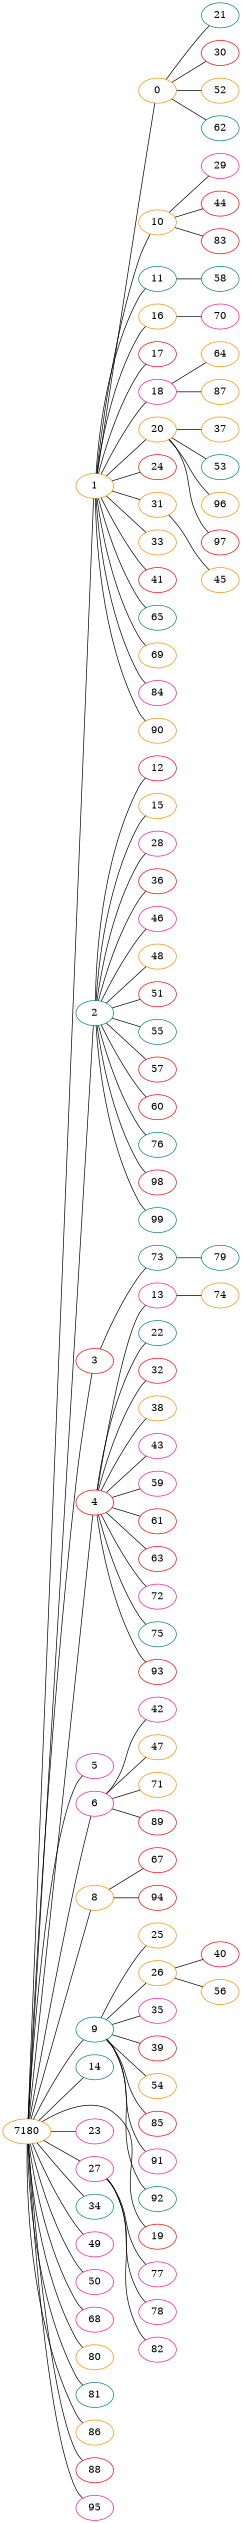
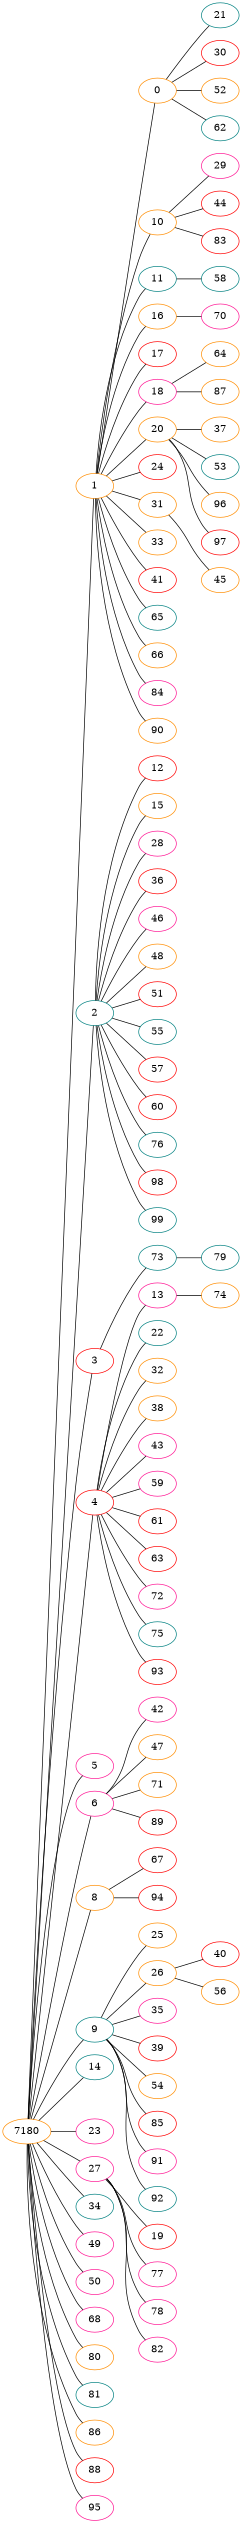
  graph {
    rankdir=LR
    node [color=darkorange]
    n1 [label=7180]
    1
    2 [color=teal]
    3 [color=red]
    4 [color=red]
    5 [color=deeppink]
    6 [color=deeppink]
    8
    9 [color=teal]
    14 [color=teal]
    19 [color=red]
    23 [color=deeppink]
    27 [color=deeppink]
    34 [color=teal]
    49 [color=deeppink]
    50 [color=deeppink]
    68 [color=deeppink]
    80
    81 [color=teal]
    86
    88 [color=red]
    95 [color=deeppink]
    n23 [label=0]
    10
    11 [color=teal]
    16
    17 [color=red]
    18 [color=deeppink]
    20
    24 [color=red]
    31
    33
    41 [color=red]
    65 [color=teal]
-   69
+   69 [label=66]
    84 [color=deeppink]
    90
    12 [color=red]
    15
    28 [color=deeppink]
    36 [color=red]
    46 [color=deeppink]
    48
    51 [color=red]
    55 [color=teal]
    57 [color=red]
    60 [color=red]
    76 [color=teal]
    98 [color=red]
    99 [color=teal]
    73 [color=teal]
    13 [color=deeppink]
    22 [color=teal]
-   32 [color=red]
+   32
    38
    43 [color=deeppink]
    59 [color=deeppink]
    61 [color=red]
    63 [color=red]
    72 [color=deeppink]
    75 [color=teal]
    93 [color=red]
    42 [color=deeppink]
    47
    71
    89 [color=red]
    67 [color=red]
    94 [color=red]
    25
    26
    35 [color=deeppink]
    39 [color=red]
    54
    85 [color=red]
    91 [color=deeppink]
    92 [color=teal]
    77 [color=deeppink]
    78 [color=deeppink]
    82 [color=deeppink]
    21 [color=teal]
    30 [color=red]
    52
    62 [color=teal]
    29 [color=deeppink]
    44 [color=red]
    83 [color=red]
    58 [color=teal]
    70 [color=deeppink]
    64
    87
    37
    53 [color=teal]
    96
    97 [color=red]
    45
    79 [color=teal]
    74
    40 [color=red]
    56
    n1 -- 1
    n1 -- 2
    n1 -- 3
    n1 -- 4
    n1 -- 5
    n1 -- 6
    n1 -- 8
    n1 -- 9
    n1 -- 14
-   n1 -- 19
+   27 -- 19
    n1 -- 23
    n1 -- 27
    n1 -- 34
    n1 -- 49
    n1 -- 50
    n1 -- 68
    n1 -- 80
    n1 -- 81
    n1 -- 86
    n1 -- 88
    n1 -- 95
    1 -- n23
    1 -- 10
    1 -- 11
    1 -- 16
    1 -- 17
    1 -- 18
    1 -- 20
    1 -- 24
    1 -- 31
    1 -- 33
    1 -- 41
    1 -- 65
    1 -- 69
    1 -- 84
    1 -- 90
    2 -- 12
    2 -- 15
    2 -- 28
    2 -- 36
    2 -- 46
    2 -- 48
    2 -- 51
    2 -- 55
    2 -- 57
    2 -- 60
    2 -- 76
    2 -- 98
    2 -- 99
    3 -- 73
    4 -- 13
    4 -- 22
    4 -- 32
    4 -- 38
    4 -- 43
    4 -- 59
    4 -- 61
    4 -- 63
    4 -- 72
    4 -- 75
    4 -- 93
    6 -- 42
    6 -- 47
    6 -- 71
    6 -- 89
    8 -- 67
    8 -- 94
    9 -- 25
    9 -- 26
    9 -- 35
    9 -- 39
    9 -- 54
    9 -- 85
    9 -- 91
    9 -- 92
    27 -- 77
    27 -- 78
    27 -- 82
    n23 -- 21
    n23 -- 30
    n23 -- 52
    n23 -- 62
    10 -- 29
    10 -- 44
    10 -- 83
    11 -- 58
    16 -- 70
    18 -- 64
    18 -- 87
    20 -- 37
    20 -- 53
    20 -- 96
    20 -- 97
    31 -- 45
    73 -- 79
    13 -- 74
    26 -- 40
    26 -- 56
  }
